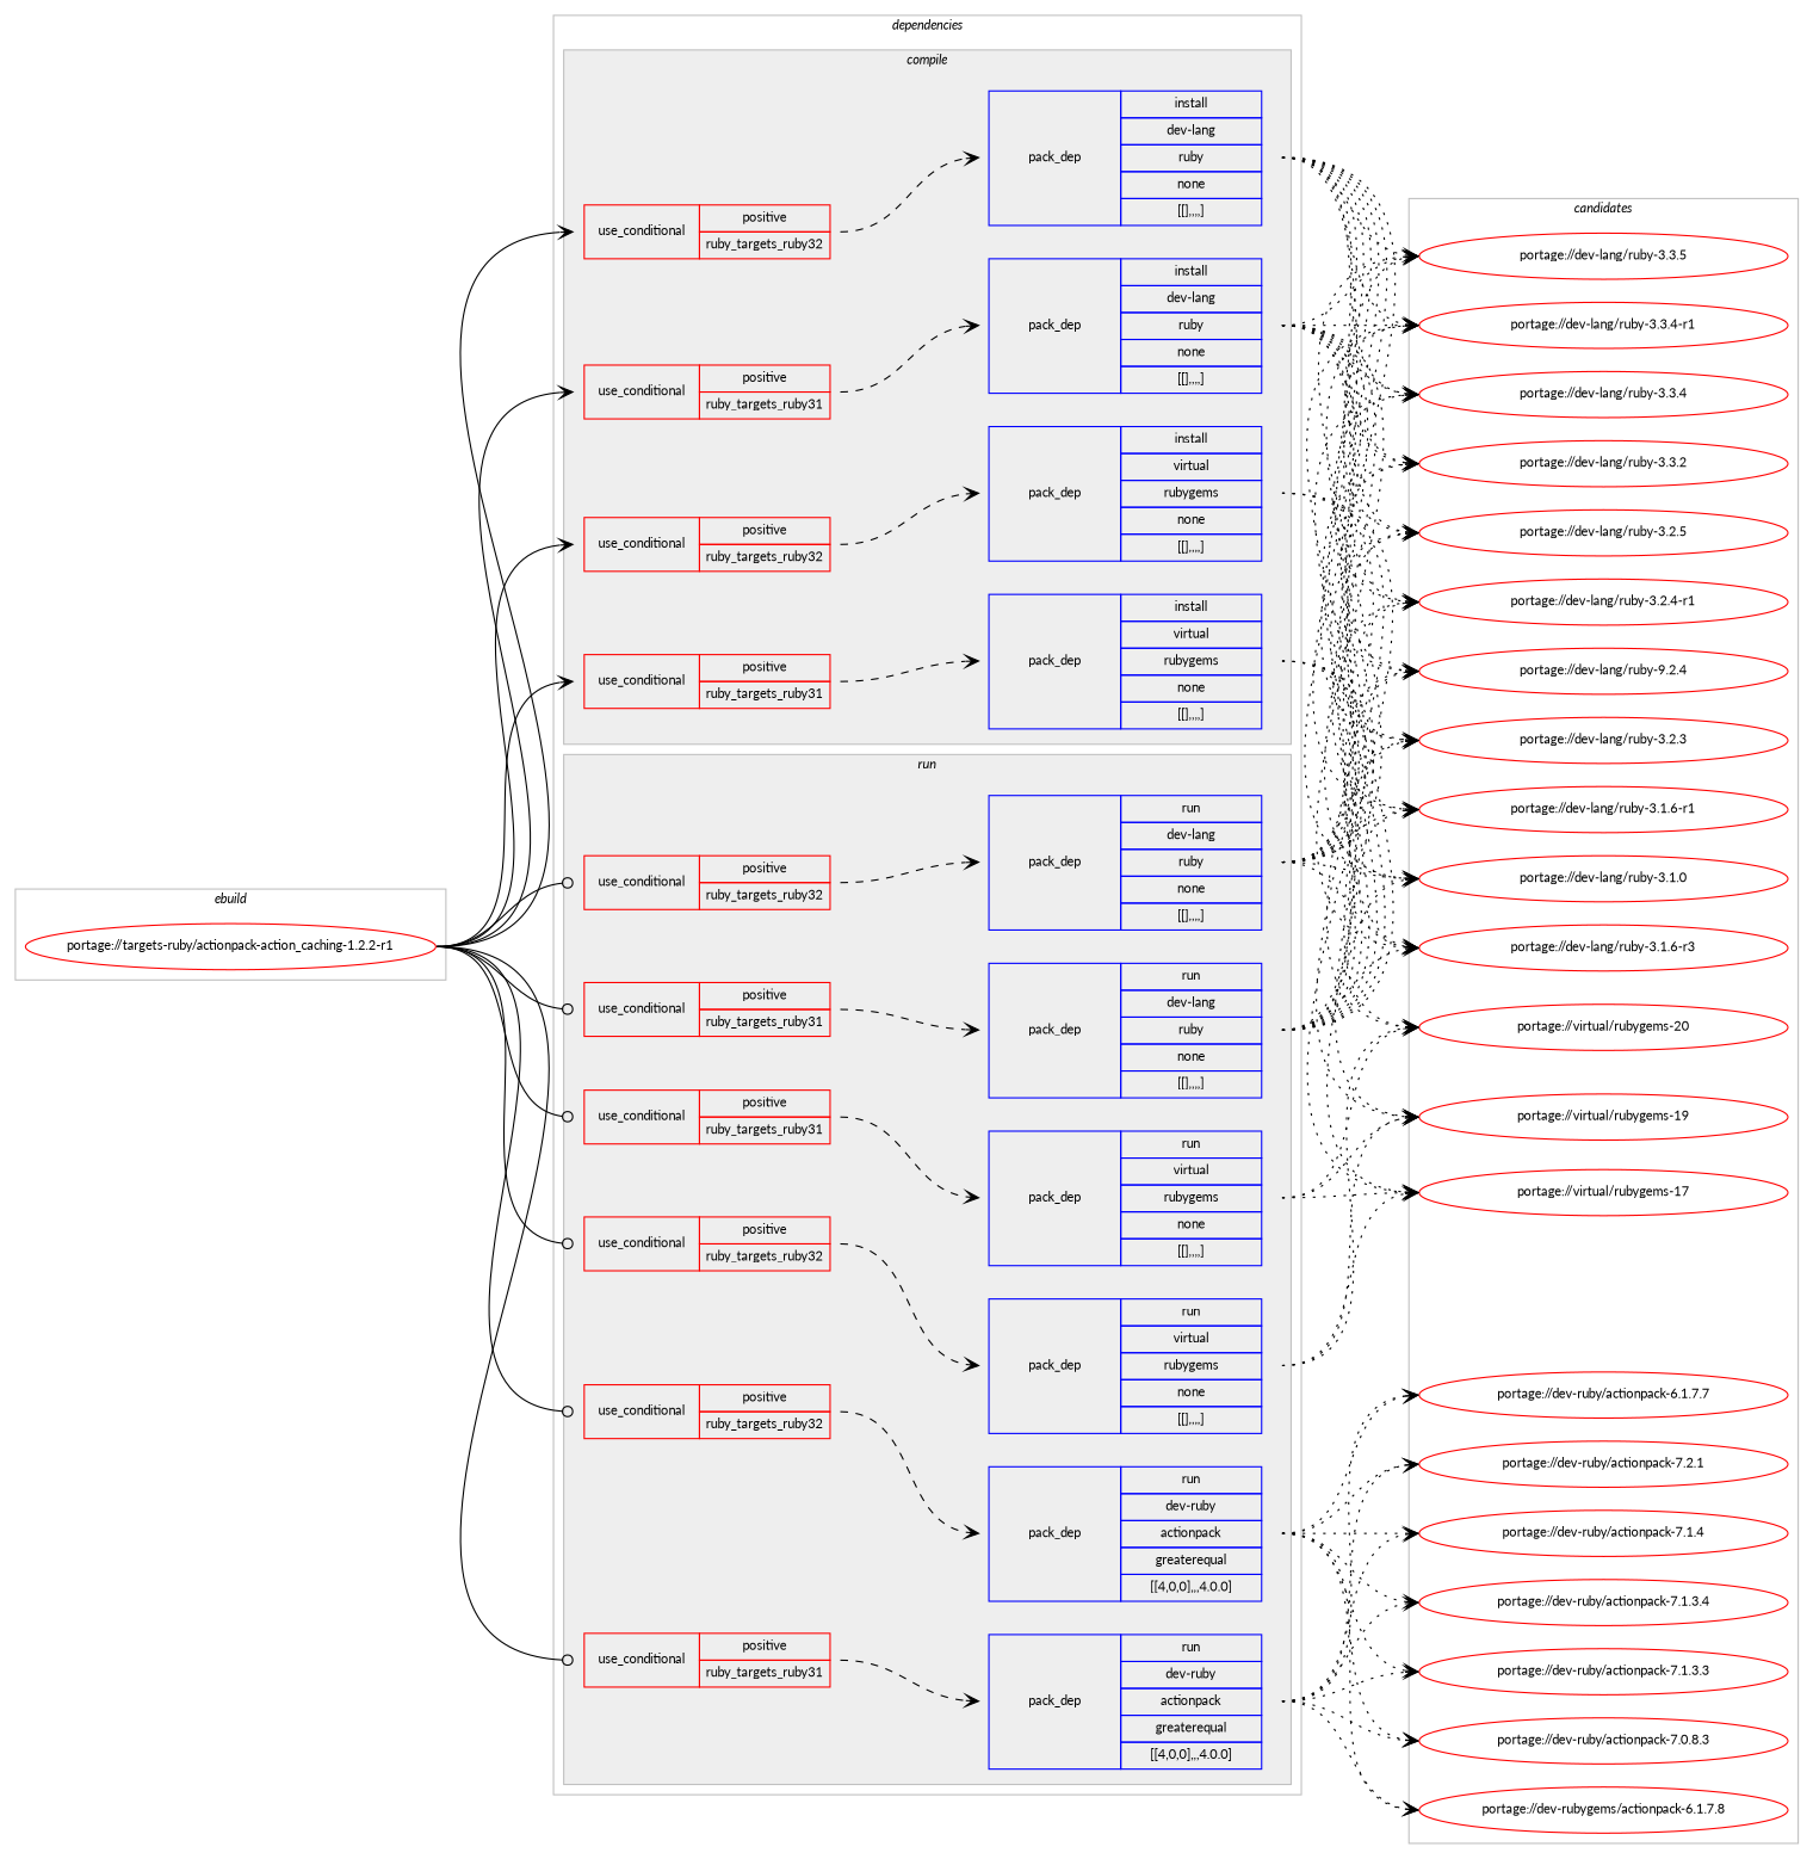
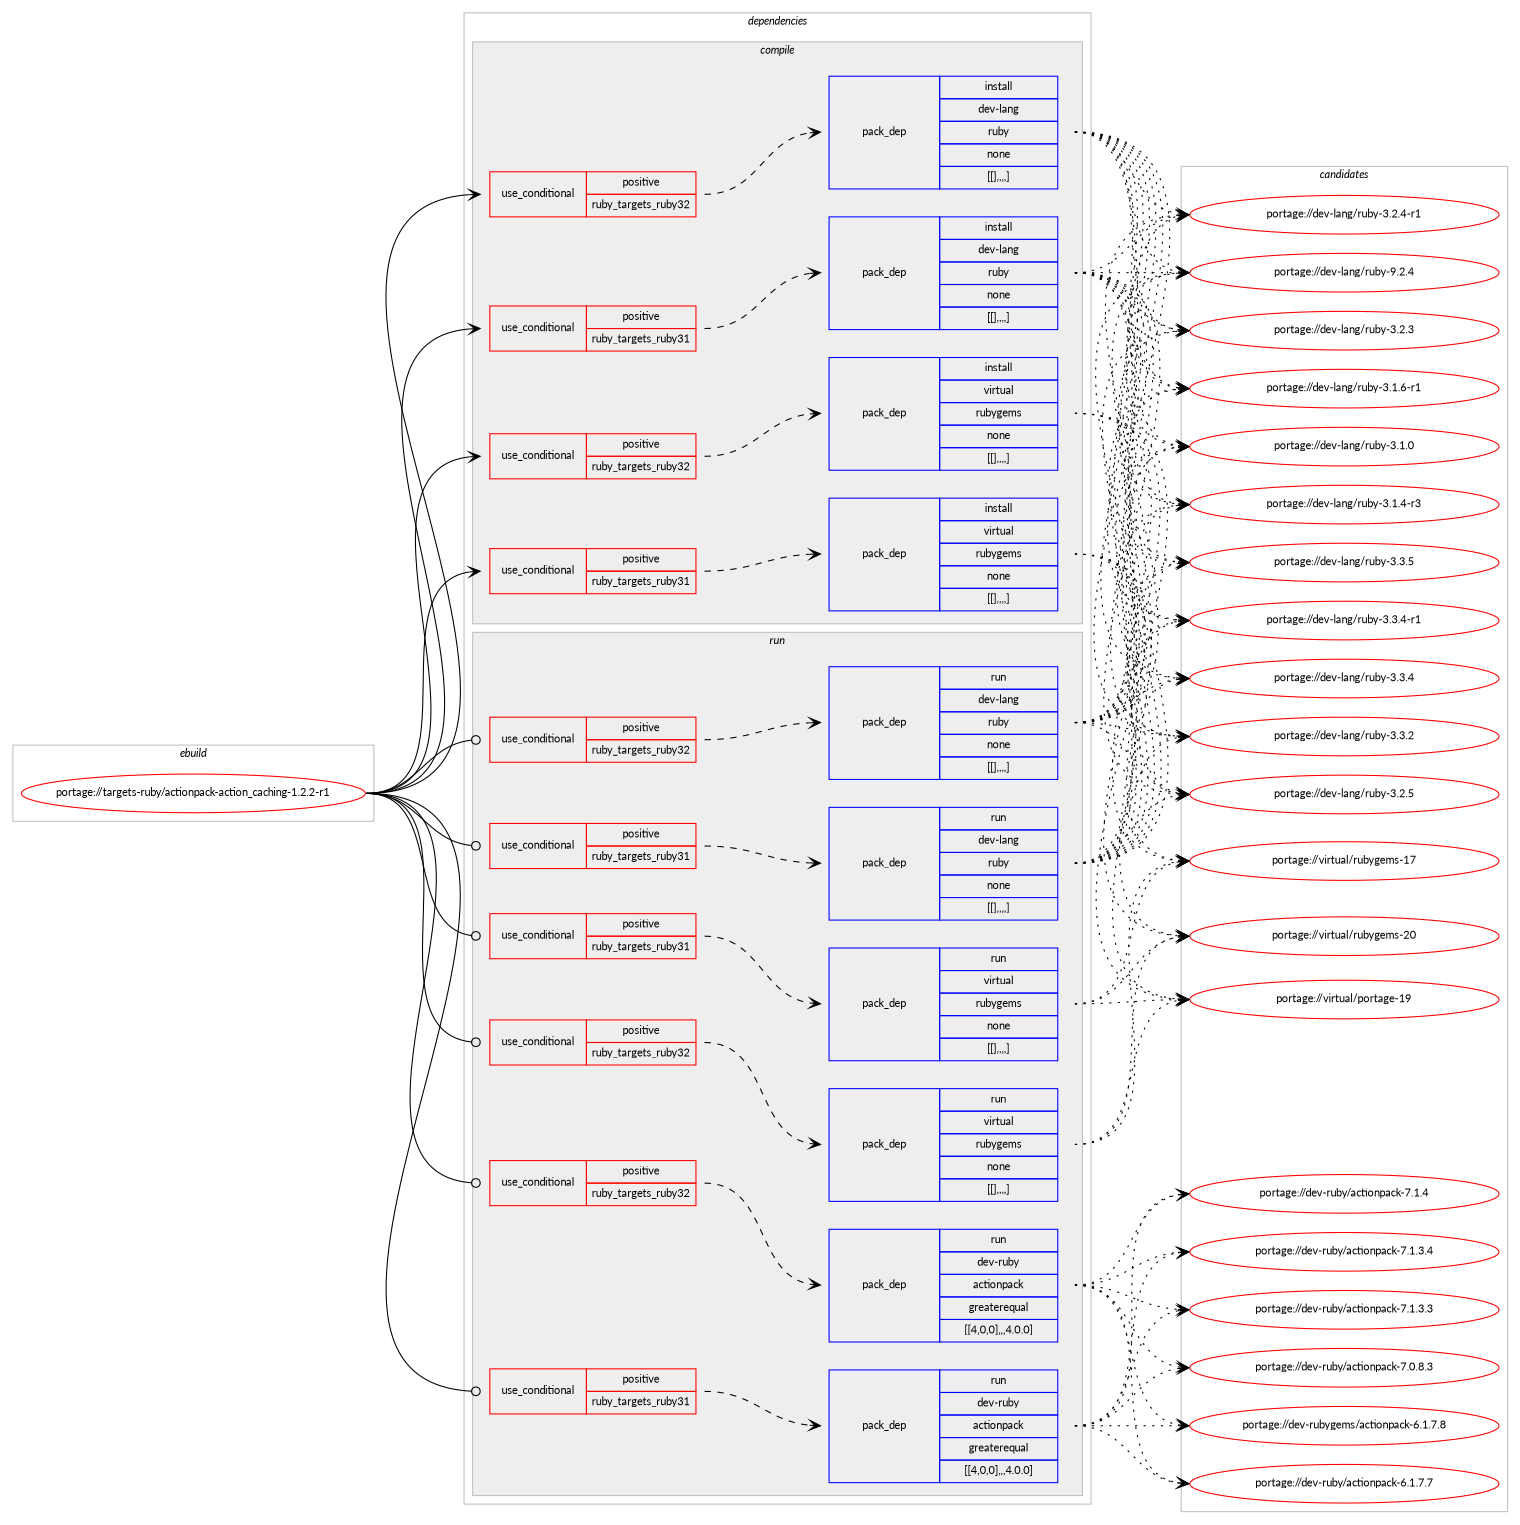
  digraph {
    compound=true
    concentrate=true
    fontname=Lato
    fontsize=10
    newrank=true
    rankdir=LR
    ranksep=1.5
    node [color=red fontname=Lato fontsize=10]
    edge [arrowhead=vee fontname=Lato headport=w style=dotted tailport=e weight=100]
    n1 [label="portage://targets-ruby/actionpack-action_caching-1.2.2-r1" width=4]
    n2 [color=blue label=<<TABLE BORDER="0" CELLBORDER="1" CELLSPACING="0" CELLPADDING="4" WIDTH="220"><TR><TD ROWSPAN="6" CELLPADDING="30">pack_dep</TD></TR><TR><TD WIDTH="110">install</TD></TR><TR><TD>dev-lang</TD></TR><TR><TD>ruby</TD></TR><TR><TD>none</TD></TR><TR><TD>[[],,,,]</TD></TR></TABLE>> shape=none]
    n3 [label=<<TABLE BORDER="0" CELLBORDER="1" CELLSPACING="0" CELLPADDING="4"><TR><TD ROWSPAN="3" CELLPADDING="10">use_conditional</TD></TR><TR><TD>positive</TD></TR><TR><TD>ruby_targets_ruby31</TD></TR></TABLE>> shape=none]
    n4 [color=blue label=<<TABLE BORDER="0" CELLBORDER="1" CELLSPACING="0" CELLPADDING="4" WIDTH="220"><TR><TD ROWSPAN="6" CELLPADDING="30">pack_dep</TD></TR><TR><TD WIDTH="110">install</TD></TR><TR><TD>virtual</TD></TR><TR><TD>rubygems</TD></TR><TR><TD>none</TD></TR><TR><TD>[[],,,,]</TD></TR></TABLE>> shape=none]
    n5 [label=<<TABLE BORDER="0" CELLBORDER="1" CELLSPACING="0" CELLPADDING="4"><TR><TD ROWSPAN="3" CELLPADDING="10">use_conditional</TD></TR><TR><TD>positive</TD></TR><TR><TD>ruby_targets_ruby31</TD></TR></TABLE>> shape=none]
    n6 [color=blue label=<<TABLE BORDER="0" CELLBORDER="1" CELLSPACING="0" CELLPADDING="4" WIDTH="220"><TR><TD ROWSPAN="6" CELLPADDING="30">pack_dep</TD></TR><TR><TD WIDTH="110">install</TD></TR><TR><TD>dev-lang</TD></TR><TR><TD>ruby</TD></TR><TR><TD>none</TD></TR><TR><TD>[[],,,,]</TD></TR></TABLE>> shape=none]
    n7 [label=<<TABLE BORDER="0" CELLBORDER="1" CELLSPACING="0" CELLPADDING="4"><TR><TD ROWSPAN="3" CELLPADDING="10">use_conditional</TD></TR><TR><TD>positive</TD></TR><TR><TD>ruby_targets_ruby32</TD></TR></TABLE>> shape=none]
    n8 [color=blue label=<<TABLE BORDER="0" CELLBORDER="1" CELLSPACING="0" CELLPADDING="4" WIDTH="220"><TR><TD ROWSPAN="6" CELLPADDING="30">pack_dep</TD></TR><TR><TD WIDTH="110">install</TD></TR><TR><TD>virtual</TD></TR><TR><TD>rubygems</TD></TR><TR><TD>none</TD></TR><TR><TD>[[],,,,]</TD></TR></TABLE>> shape=none]
    n9 [label=<<TABLE BORDER="0" CELLBORDER="1" CELLSPACING="0" CELLPADDING="4"><TR><TD ROWSPAN="3" CELLPADDING="10">use_conditional</TD></TR><TR><TD>positive</TD></TR><TR><TD>ruby_targets_ruby32</TD></TR></TABLE>> shape=none]
    n10 [color=blue label=<<TABLE BORDER="0" CELLBORDER="1" CELLSPACING="0" CELLPADDING="4" WIDTH="220"><TR><TD ROWSPAN="6" CELLPADDING="30">pack_dep</TD></TR><TR><TD WIDTH="110">run</TD></TR><TR><TD>dev-lang</TD></TR><TR><TD>ruby</TD></TR><TR><TD>none</TD></TR><TR><TD>[[],,,,]</TD></TR></TABLE>> shape=none]
    n11 [label=<<TABLE BORDER="0" CELLBORDER="1" CELLSPACING="0" CELLPADDING="4"><TR><TD ROWSPAN="3" CELLPADDING="10">use_conditional</TD></TR><TR><TD>positive</TD></TR><TR><TD>ruby_targets_ruby31</TD></TR></TABLE>> shape=none]
    n12 [color=blue label=<<TABLE BORDER="0" CELLBORDER="1" CELLSPACING="0" CELLPADDING="4" WIDTH="220"><TR><TD ROWSPAN="6" CELLPADDING="30">pack_dep</TD></TR><TR><TD WIDTH="110">run</TD></TR><TR><TD>dev-ruby</TD></TR><TR><TD>actionpack</TD></TR><TR><TD>greaterequal</TD></TR><TR><TD>[[4,0,0],,,4.0.0]</TD></TR></TABLE>> shape=none]
    n13 [label=<<TABLE BORDER="0" CELLBORDER="1" CELLSPACING="0" CELLPADDING="4"><TR><TD ROWSPAN="3" CELLPADDING="10">use_conditional</TD></TR><TR><TD>positive</TD></TR><TR><TD>ruby_targets_ruby31</TD></TR></TABLE>> shape=none]
    n14 [color=blue label=<<TABLE BORDER="0" CELLBORDER="1" CELLSPACING="0" CELLPADDING="4" WIDTH="220"><TR><TD ROWSPAN="6" CELLPADDING="30">pack_dep</TD></TR><TR><TD WIDTH="110">run</TD></TR><TR><TD>virtual</TD></TR><TR><TD>rubygems</TD></TR><TR><TD>none</TD></TR><TR><TD>[[],,,,]</TD></TR></TABLE>> shape=none]
    n15 [label=<<TABLE BORDER="0" CELLBORDER="1" CELLSPACING="0" CELLPADDING="4"><TR><TD ROWSPAN="3" CELLPADDING="10">use_conditional</TD></TR><TR><TD>positive</TD></TR><TR><TD>ruby_targets_ruby31</TD></TR></TABLE>> shape=none]
    n16 [color=blue label=<<TABLE BORDER="0" CELLBORDER="1" CELLSPACING="0" CELLPADDING="4" WIDTH="220"><TR><TD ROWSPAN="6" CELLPADDING="30">pack_dep</TD></TR><TR><TD WIDTH="110">run</TD></TR><TR><TD>dev-lang</TD></TR><TR><TD>ruby</TD></TR><TR><TD>none</TD></TR><TR><TD>[[],,,,]</TD></TR></TABLE>> shape=none]
    n17 [label=<<TABLE BORDER="0" CELLBORDER="1" CELLSPACING="0" CELLPADDING="4"><TR><TD ROWSPAN="3" CELLPADDING="10">use_conditional</TD></TR><TR><TD>positive</TD></TR><TR><TD>ruby_targets_ruby32</TD></TR></TABLE>> shape=none]
    n18 [color=blue label=<<TABLE BORDER="0" CELLBORDER="1" CELLSPACING="0" CELLPADDING="4" WIDTH="220"><TR><TD ROWSPAN="6" CELLPADDING="30">pack_dep</TD></TR><TR><TD WIDTH="110">run</TD></TR><TR><TD>dev-ruby</TD></TR><TR><TD>actionpack</TD></TR><TR><TD>greaterequal</TD></TR><TR><TD>[[4,0,0],,,4.0.0]</TD></TR></TABLE>> shape=none]
    n19 [label=<<TABLE BORDER="0" CELLBORDER="1" CELLSPACING="0" CELLPADDING="4"><TR><TD ROWSPAN="3" CELLPADDING="10">use_conditional</TD></TR><TR><TD>positive</TD></TR><TR><TD>ruby_targets_ruby32</TD></TR></TABLE>> shape=none]
    n20 [color=blue label=<<TABLE BORDER="0" CELLBORDER="1" CELLSPACING="0" CELLPADDING="4" WIDTH="220"><TR><TD ROWSPAN="6" CELLPADDING="30">pack_dep</TD></TR><TR><TD WIDTH="110">run</TD></TR><TR><TD>virtual</TD></TR><TR><TD>rubygems</TD></TR><TR><TD>none</TD></TR><TR><TD>[[],,,,]</TD></TR></TABLE>> shape=none]
    n21 [label=<<TABLE BORDER="0" CELLBORDER="1" CELLSPACING="0" CELLPADDING="4"><TR><TD ROWSPAN="3" CELLPADDING="10">use_conditional</TD></TR><TR><TD>positive</TD></TR><TR><TD>ruby_targets_ruby32</TD></TR></TABLE>> shape=none]
    n22 [label="portage://dev-lang/ruby-3.3.5" width=4]
    n23 [label="portage://dev-lang/ruby-3.3.4-r1" width=4]
    n24 [label="portage://dev-lang/ruby-3.3.4" width=4]
    n25 [label="portage://dev-lang/ruby-3.3.2" width=4]
    n26 [label="portage://dev-lang/ruby-3.2.5" width=4]
    n27 [label="portage://dev-lang/ruby-3.2.4-r1" width=4]
    n28 [label="portage://dev-lang/ruby-9.2.4" width=4]
    n29 [label="portage://dev-lang/ruby-3.2.3" width=4]
    n30 [label="portage://dev-lang/ruby-3.1.6-r1" width=4]
    n31 [label="portage://dev-lang/ruby-3.1.0" width=4]
-   n32 [label="portage://dev-lang/ruby-3.1.6-r3" width=4]
+   n32 [label="portage://dev-lang/ruby-3.1.4-r3" width=4]
    n33 [label="portage://virtual/rubygems-20" width=4]
-   n34 [label="portage://virtual/rubygems-19" width=4]
+   n34 [label="portage://virtual/portage-19" width=4]
    n35 [label="portage://virtual/rubygems-17" width=4]
-   n36 [label="portage://dev-ruby/actionpack-7.2.1" width=4]
    n37 [label="portage://dev-ruby/actionpack-7.1.4" width=4]
    n38 [label="portage://dev-ruby/actionpack-7.1.3.4" width=4]
    n39 [label="portage://dev-ruby/actionpack-7.1.3.3" width=4]
    n40 [label="portage://dev-ruby/actionpack-7.0.8.3" width=4]
    n41 [label="portage://dev-rubygems/actionpack-6.1.7.8" width=4]
    n42 [label="portage://dev-ruby/actionpack-6.1.7.7" width=4]
    subgraph cluster_1 {
      color=gray
      label=<<i>ebuild</i>>
      n1
    }
    subgraph cluster_2 {
      color=gray
      label=<<i>dependencies</i>>
      subgraph cluster_3 {
        color=gray
        fillcolor="#eeeeee"
        label=<<i>compile</i>>
        style=filled
        subgraph sub_4 {
          color=gray
          fillcolor="#eeeeee"
          label=<<i>compile</i>>
          style=filled
          n3
          subgraph sub_5 {
            color=gray
            fillcolor="#eeeeee"
            label=<<i>compile</i>>
            style=filled
            n2
          }
        }
        subgraph sub_6 {
          color=gray
          fillcolor="#eeeeee"
          label=<<i>compile</i>>
          style=filled
          n5
          subgraph sub_7 {
            color=gray
            fillcolor="#eeeeee"
            label=<<i>compile</i>>
            style=filled
            n4
          }
        }
        subgraph sub_8 {
          color=gray
          fillcolor="#eeeeee"
          label=<<i>compile</i>>
          style=filled
          n7
          subgraph sub_9 {
            color=gray
            fillcolor="#eeeeee"
            label=<<i>compile</i>>
            style=filled
            n6
          }
        }
        subgraph sub_10 {
          color=gray
          fillcolor="#eeeeee"
          label=<<i>compile</i>>
          style=filled
          n9
          subgraph sub_11 {
            color=gray
            fillcolor="#eeeeee"
            label=<<i>compile</i>>
            style=filled
            n8
          }
        }
      }
      subgraph cluster_12 {
        color=gray
        fillcolor="#eeeeee"
        label=<<i>compile and run</i>>
        style=filled
      }
      subgraph cluster_13 {
        color=gray
        fillcolor="#eeeeee"
        label=<<i>run</i>>
        style=filled
        subgraph sub_14 {
          color=gray
          fillcolor="#eeeeee"
          label=<<i>run</i>>
          style=filled
          n11
          subgraph sub_15 {
            color=gray
            fillcolor="#eeeeee"
            label=<<i>run</i>>
            style=filled
            n10
          }
        }
        subgraph sub_16 {
          color=gray
          fillcolor="#eeeeee"
          label=<<i>run</i>>
          style=filled
          n13
          subgraph sub_17 {
            color=gray
            fillcolor="#eeeeee"
            label=<<i>run</i>>
            style=filled
            n12
          }
        }
        subgraph sub_18 {
          color=gray
          fillcolor="#eeeeee"
          label=<<i>run</i>>
          style=filled
          n15
          subgraph sub_19 {
            color=gray
            fillcolor="#eeeeee"
            label=<<i>run</i>>
            style=filled
            n14
          }
        }
        subgraph sub_20 {
          color=gray
          fillcolor="#eeeeee"
          label=<<i>run</i>>
          style=filled
          n17
          subgraph sub_21 {
            color=gray
            fillcolor="#eeeeee"
            label=<<i>run</i>>
            style=filled
            n16
          }
        }
        subgraph sub_22 {
          color=gray
          fillcolor="#eeeeee"
          label=<<i>run</i>>
          style=filled
          n19
          subgraph sub_23 {
            color=gray
            fillcolor="#eeeeee"
            label=<<i>run</i>>
            style=filled
            n18
          }
        }
        subgraph sub_24 {
          color=gray
          fillcolor="#eeeeee"
          label=<<i>run</i>>
          style=filled
          n21
          subgraph sub_25 {
            color=gray
            fillcolor="#eeeeee"
            label=<<i>run</i>>
            style=filled
            n20
          }
        }
      }
    }
    subgraph cluster_26 {
      color=gray
      label=<<i>candidates</i>>
      rank=same
      subgraph sub_27 {
        color=black
        label=<<i>candidates</i>>
        nodesep=1
        rank=same
        n22
        n23
        n24
        n25
        n26
        n27
        n28
        n29
        n30
        n31
        n32
      }
      subgraph sub_28 {
        color=black
        label=<<i>candidates</i>>
        nodesep=1
        rank=same
        n33
        n34
        n35
      }
      subgraph sub_29 {
        color=black
        label=<<i>candidates</i>>
        nodesep=1
        rank=same
        n22
        n23
        n24
        n25
        n26
        n27
        n28
        n29
        n30
        n31
        n32
      }
      subgraph sub_30 {
        color=black
        label=<<i>candidates</i>>
        nodesep=1
        rank=same
        n22
        n23
        n24
        n25
        n26
        n27
        n28
        n29
        n30
        n31
        n32
      }
      subgraph sub_31 {
        color=black
        label=<<i>candidates</i>>
        nodesep=1
        rank=same
        n33
        n34
        n35
      }
      subgraph sub_32 {
        color=black
        label=<<i>candidates</i>>
        nodesep=1
        rank=same
-       n36
        n37
        n38
        n39
        n40
        n41
        n42
      }
      subgraph sub_33 {
        color=black
        label=<<i>candidates</i>>
        nodesep=1
        rank=same
        n33
        n34
        n35
      }
      subgraph sub_34 {
        color=black
        label=<<i>candidates</i>>
        nodesep=1
        rank=same
        n22
        n23
        n24
        n25
        n26
        n27
        n28
        n29
        n30
        n31
        n32
      }
      subgraph sub_35 {
        color=black
        label=<<i>candidates</i>>
        nodesep=1
        rank=same
-       n36
        n37
        n38
        n39
        n40
        n41
        n42
      }
      subgraph sub_36 {
        color=black
        label=<<i>candidates</i>>
        nodesep=1
        rank=same
        n33
        n34
        n35
      }
    }
    n1 -> n3 [style=solid weight=20]
    n1 -> n5 [style=solid weight=20]
    n1 -> n7 [style=solid weight=20]
    n1 -> n9 [style=solid weight=20]
    n1 -> n11 [arrowhead=odot style=solid weight=20]
    n1 -> n13 [arrowhead=odot style=solid weight=20]
    n1 -> n15 [arrowhead=odot style=solid weight=20]
    n1 -> n17 [arrowhead=odot style=solid weight=20]
    n1 -> n19 [arrowhead=odot style=solid weight=20]
    n1 -> n21 [arrowhead=odot style=solid weight=20]
    n2 -> n22
    n2 -> n23
    n2 -> n24
    n2 -> n25
    n2 -> n26
    n2 -> n27
    n2 -> n28
    n2 -> n29
    n2 -> n30
    n2 -> n31
    n2 -> n32
    n3 -> n2 [style=dashed weight=20]
    n4 -> n33
    n4 -> n34
    n4 -> n35
    n5 -> n4 [style=dashed weight=20]
    n6 -> n22
    n6 -> n23
    n6 -> n24
    n6 -> n25
    n6 -> n26
    n6 -> n27
    n6 -> n28
    n6 -> n29
    n6 -> n30
    n6 -> n31
    n6 -> n32
    n7 -> n6 [style=dashed weight=20]
    n8 -> n33
    n8 -> n34
    n8 -> n35
    n9 -> n8 [style=dashed weight=20]
    n10 -> n22
    n10 -> n23
    n10 -> n24
    n10 -> n25
    n10 -> n26
    n10 -> n27
    n10 -> n28
    n10 -> n29
    n10 -> n30
    n10 -> n31
    n10 -> n32
    n11 -> n10 [style=dashed weight=20]
-   n12 -> n36
    n12 -> n37
    n12 -> n38
    n12 -> n39
    n12 -> n40
    n12 -> n41
    n12 -> n42
    n13 -> n12 [style=dashed weight=20]
    n14 -> n33
    n14 -> n34
    n14 -> n35
    n15 -> n14 [style=dashed weight=20]
    n16 -> n22
    n16 -> n23
    n16 -> n24
    n16 -> n25
    n16 -> n26
    n16 -> n27
    n16 -> n28
    n16 -> n29
    n16 -> n30
    n16 -> n31
    n16 -> n32
    n17 -> n16 [style=dashed weight=20]
-   n18 -> n36
    n18 -> n37
    n18 -> n38
    n18 -> n39
    n18 -> n40
    n18 -> n41
    n18 -> n42
    n19 -> n18 [style=dashed weight=20]
    n20 -> n33
    n20 -> n34
    n20 -> n35
    n21 -> n20 [style=dashed weight=20]
  }
